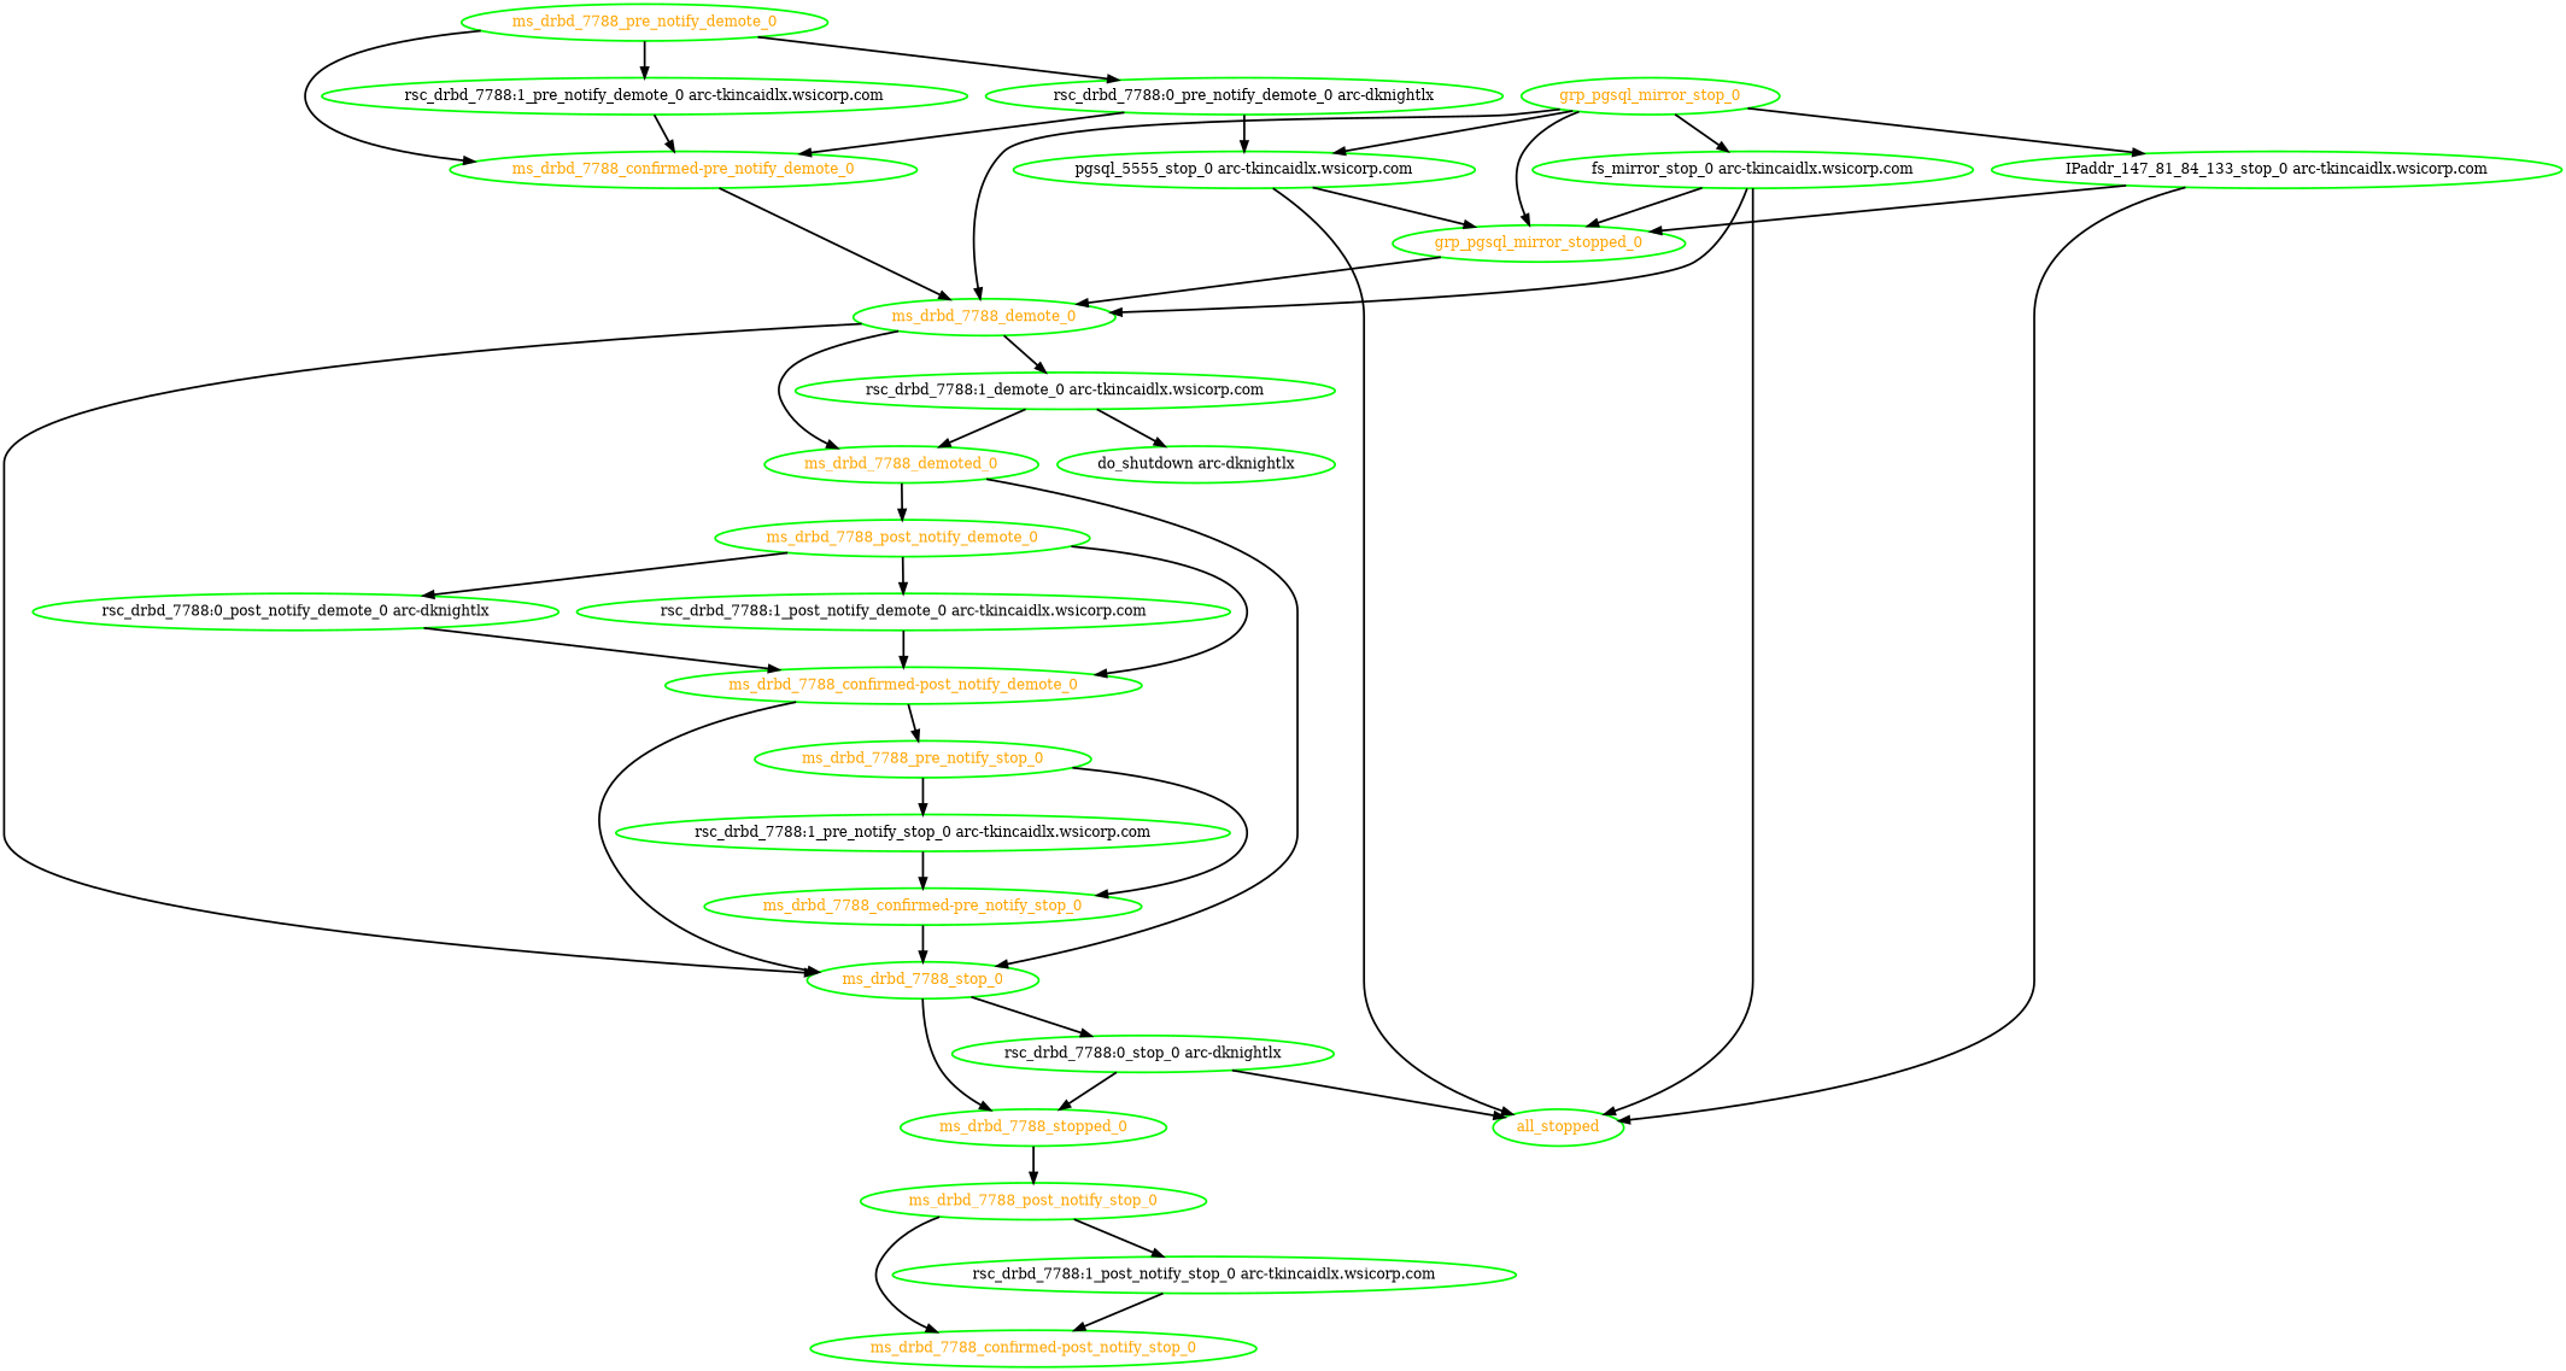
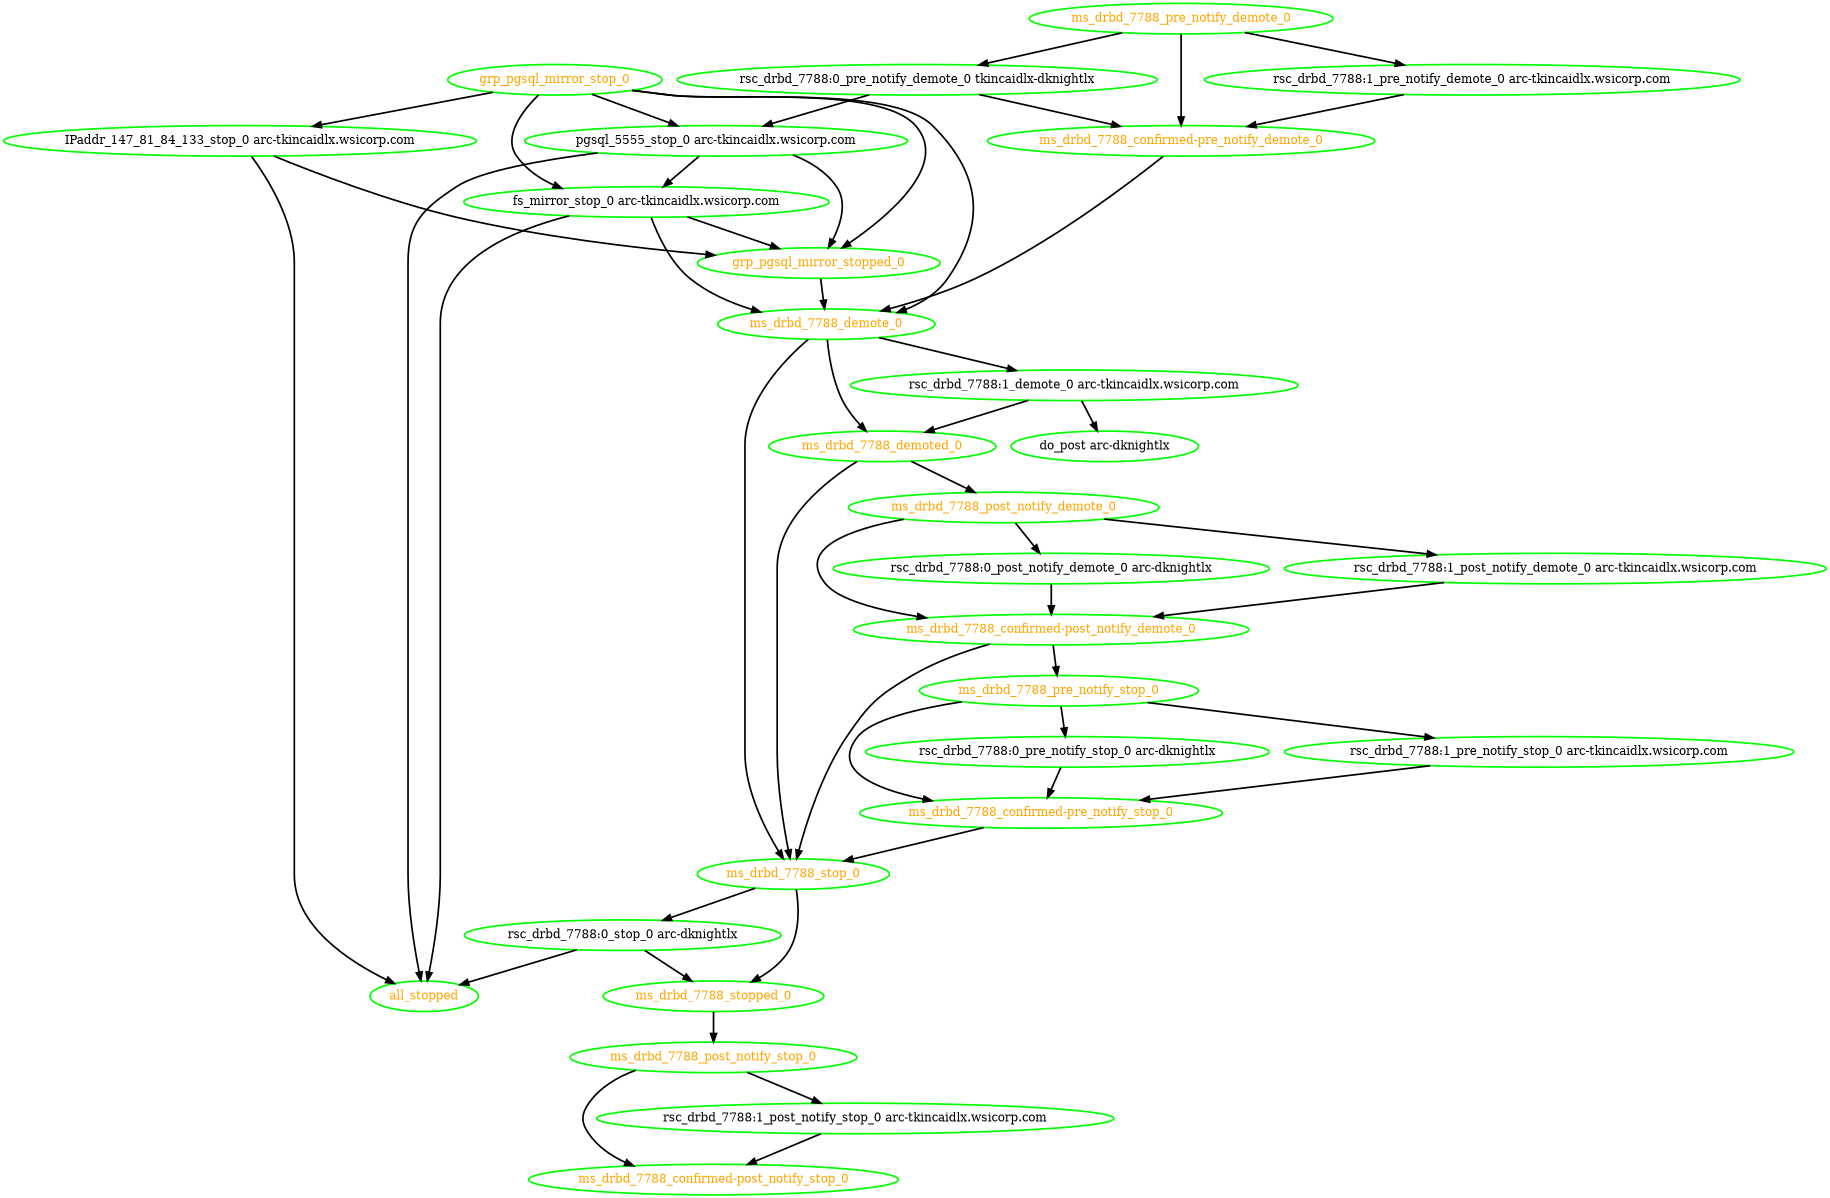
  digraph {
    node [color=green fontcolor=orange style=bold]
    edge [style=bold]
    "IPaddr_147_81_84_133_stop_0 arc-tkincaidlx.wsicorp.com" [fontcolor=black]
    all_stopped
    grp_pgsql_mirror_stopped_0
    ms_drbd_7788_demote_0
    "pgsql_5555_stop_0 arc-tkincaidlx.wsicorp.com" [fontcolor=black]
    "fs_mirror_stop_0 arc-tkincaidlx.wsicorp.com" [fontcolor=black]
    ms_drbd_7788_stop_0
    ms_drbd_7788_demoted_0
    "rsc_drbd_7788:1_demote_0 arc-tkincaidlx.wsicorp.com" [fontcolor=black]
-   "do_shutdown arc-dknightlx" [fontcolor=black]
+   "do_shutdown arc-dknightlx" [fontcolor=black label="do_post arc-dknightlx"]
    ms_drbd_7788_stopped_0
    "rsc_drbd_7788:0_stop_0 arc-dknightlx" [fontcolor=black]
    ms_drbd_7788_post_notify_demote_0
    grp_pgsql_mirror_stop_0
    "ms_drbd_7788_confirmed-post_notify_demote_0"
    ms_drbd_7788_pre_notify_stop_0
    "ms_drbd_7788_confirmed-pre_notify_stop_0"
+   "rsc_drbd_7788:0_pre_notify_stop_0 arc-dknightlx" [fontcolor=black]
    "rsc_drbd_7788:1_pre_notify_stop_0 arc-tkincaidlx.wsicorp.com" [fontcolor=black]
    ms_drbd_7788_post_notify_stop_0
    "ms_drbd_7788_confirmed-pre_notify_demote_0"
    "rsc_drbd_7788:0_post_notify_demote_0 arc-dknightlx" [fontcolor=black]
    "rsc_drbd_7788:1_post_notify_demote_0 arc-tkincaidlx.wsicorp.com" [fontcolor=black]
    "ms_drbd_7788_confirmed-post_notify_stop_0"
    "rsc_drbd_7788:1_post_notify_stop_0 arc-tkincaidlx.wsicorp.com" [fontcolor=black]
    ms_drbd_7788_pre_notify_demote_0
-   "rsc_drbd_7788:0_pre_notify_demote_0 arc-dknightlx" [fontcolor=black]
+   "rsc_drbd_7788:0_pre_notify_demote_0 arc-dknightlx" [fontcolor=black label="rsc_drbd_7788:0_pre_notify_demote_0 tkincaidlx-dknightlx"]
    "rsc_drbd_7788:1_pre_notify_demote_0 arc-tkincaidlx.wsicorp.com" [fontcolor=black]
    "IPaddr_147_81_84_133_stop_0 arc-tkincaidlx.wsicorp.com" -> all_stopped
    "IPaddr_147_81_84_133_stop_0 arc-tkincaidlx.wsicorp.com" -> grp_pgsql_mirror_stopped_0
    grp_pgsql_mirror_stopped_0 -> ms_drbd_7788_demote_0
    ms_drbd_7788_demote_0 -> ms_drbd_7788_stop_0
    ms_drbd_7788_demote_0 -> ms_drbd_7788_demoted_0
    ms_drbd_7788_demote_0 -> "rsc_drbd_7788:1_demote_0 arc-tkincaidlx.wsicorp.com"
    "pgsql_5555_stop_0 arc-tkincaidlx.wsicorp.com" -> all_stopped
    "pgsql_5555_stop_0 arc-tkincaidlx.wsicorp.com" -> grp_pgsql_mirror_stopped_0
+   "pgsql_5555_stop_0 arc-tkincaidlx.wsicorp.com" -> "fs_mirror_stop_0 arc-tkincaidlx.wsicorp.com"
    "fs_mirror_stop_0 arc-tkincaidlx.wsicorp.com" -> all_stopped
    "fs_mirror_stop_0 arc-tkincaidlx.wsicorp.com" -> grp_pgsql_mirror_stopped_0
    "fs_mirror_stop_0 arc-tkincaidlx.wsicorp.com" -> ms_drbd_7788_demote_0
    ms_drbd_7788_stop_0 -> ms_drbd_7788_stopped_0
    ms_drbd_7788_stop_0 -> "rsc_drbd_7788:0_stop_0 arc-dknightlx"
    ms_drbd_7788_demoted_0 -> ms_drbd_7788_stop_0
    ms_drbd_7788_demoted_0 -> ms_drbd_7788_post_notify_demote_0
    "rsc_drbd_7788:1_demote_0 arc-tkincaidlx.wsicorp.com" -> ms_drbd_7788_demoted_0
    "rsc_drbd_7788:1_demote_0 arc-tkincaidlx.wsicorp.com" -> "do_shutdown arc-dknightlx"
    ms_drbd_7788_stopped_0 -> ms_drbd_7788_post_notify_stop_0
    "rsc_drbd_7788:0_stop_0 arc-dknightlx" -> all_stopped
    "rsc_drbd_7788:0_stop_0 arc-dknightlx" -> ms_drbd_7788_stopped_0
    ms_drbd_7788_post_notify_demote_0 -> "ms_drbd_7788_confirmed-post_notify_demote_0"
    ms_drbd_7788_post_notify_demote_0 -> "rsc_drbd_7788:0_post_notify_demote_0 arc-dknightlx"
    ms_drbd_7788_post_notify_demote_0 -> "rsc_drbd_7788:1_post_notify_demote_0 arc-tkincaidlx.wsicorp.com"
    grp_pgsql_mirror_stop_0 -> "IPaddr_147_81_84_133_stop_0 arc-tkincaidlx.wsicorp.com"
    grp_pgsql_mirror_stop_0 -> grp_pgsql_mirror_stopped_0
    grp_pgsql_mirror_stop_0 -> ms_drbd_7788_demote_0
    grp_pgsql_mirror_stop_0 -> "pgsql_5555_stop_0 arc-tkincaidlx.wsicorp.com"
    grp_pgsql_mirror_stop_0 -> "fs_mirror_stop_0 arc-tkincaidlx.wsicorp.com"
    "ms_drbd_7788_confirmed-post_notify_demote_0" -> ms_drbd_7788_stop_0
    "ms_drbd_7788_confirmed-post_notify_demote_0" -> ms_drbd_7788_pre_notify_stop_0
    ms_drbd_7788_pre_notify_stop_0 -> "ms_drbd_7788_confirmed-pre_notify_stop_0"
+   ms_drbd_7788_pre_notify_stop_0 -> "rsc_drbd_7788:0_pre_notify_stop_0 arc-dknightlx"
    ms_drbd_7788_pre_notify_stop_0 -> "rsc_drbd_7788:1_pre_notify_stop_0 arc-tkincaidlx.wsicorp.com"
    "ms_drbd_7788_confirmed-pre_notify_stop_0" -> ms_drbd_7788_stop_0
+   "rsc_drbd_7788:0_pre_notify_stop_0 arc-dknightlx" -> "ms_drbd_7788_confirmed-pre_notify_stop_0"
    "rsc_drbd_7788:1_pre_notify_stop_0 arc-tkincaidlx.wsicorp.com" -> "ms_drbd_7788_confirmed-pre_notify_stop_0"
    ms_drbd_7788_post_notify_stop_0 -> "ms_drbd_7788_confirmed-post_notify_stop_0"
    ms_drbd_7788_post_notify_stop_0 -> "rsc_drbd_7788:1_post_notify_stop_0 arc-tkincaidlx.wsicorp.com"
    "ms_drbd_7788_confirmed-pre_notify_demote_0" -> ms_drbd_7788_demote_0
    "rsc_drbd_7788:0_post_notify_demote_0 arc-dknightlx" -> "ms_drbd_7788_confirmed-post_notify_demote_0"
    "rsc_drbd_7788:1_post_notify_demote_0 arc-tkincaidlx.wsicorp.com" -> "ms_drbd_7788_confirmed-post_notify_demote_0"
    "rsc_drbd_7788:1_post_notify_stop_0 arc-tkincaidlx.wsicorp.com" -> "ms_drbd_7788_confirmed-post_notify_stop_0"
    ms_drbd_7788_pre_notify_demote_0 -> "ms_drbd_7788_confirmed-pre_notify_demote_0"
    ms_drbd_7788_pre_notify_demote_0 -> "rsc_drbd_7788:0_pre_notify_demote_0 arc-dknightlx"
    ms_drbd_7788_pre_notify_demote_0 -> "rsc_drbd_7788:1_pre_notify_demote_0 arc-tkincaidlx.wsicorp.com"
    "rsc_drbd_7788:0_pre_notify_demote_0 arc-dknightlx" -> "pgsql_5555_stop_0 arc-tkincaidlx.wsicorp.com"
    "rsc_drbd_7788:0_pre_notify_demote_0 arc-dknightlx" -> "ms_drbd_7788_confirmed-pre_notify_demote_0"
    "rsc_drbd_7788:1_pre_notify_demote_0 arc-tkincaidlx.wsicorp.com" -> "ms_drbd_7788_confirmed-pre_notify_demote_0"
  }
